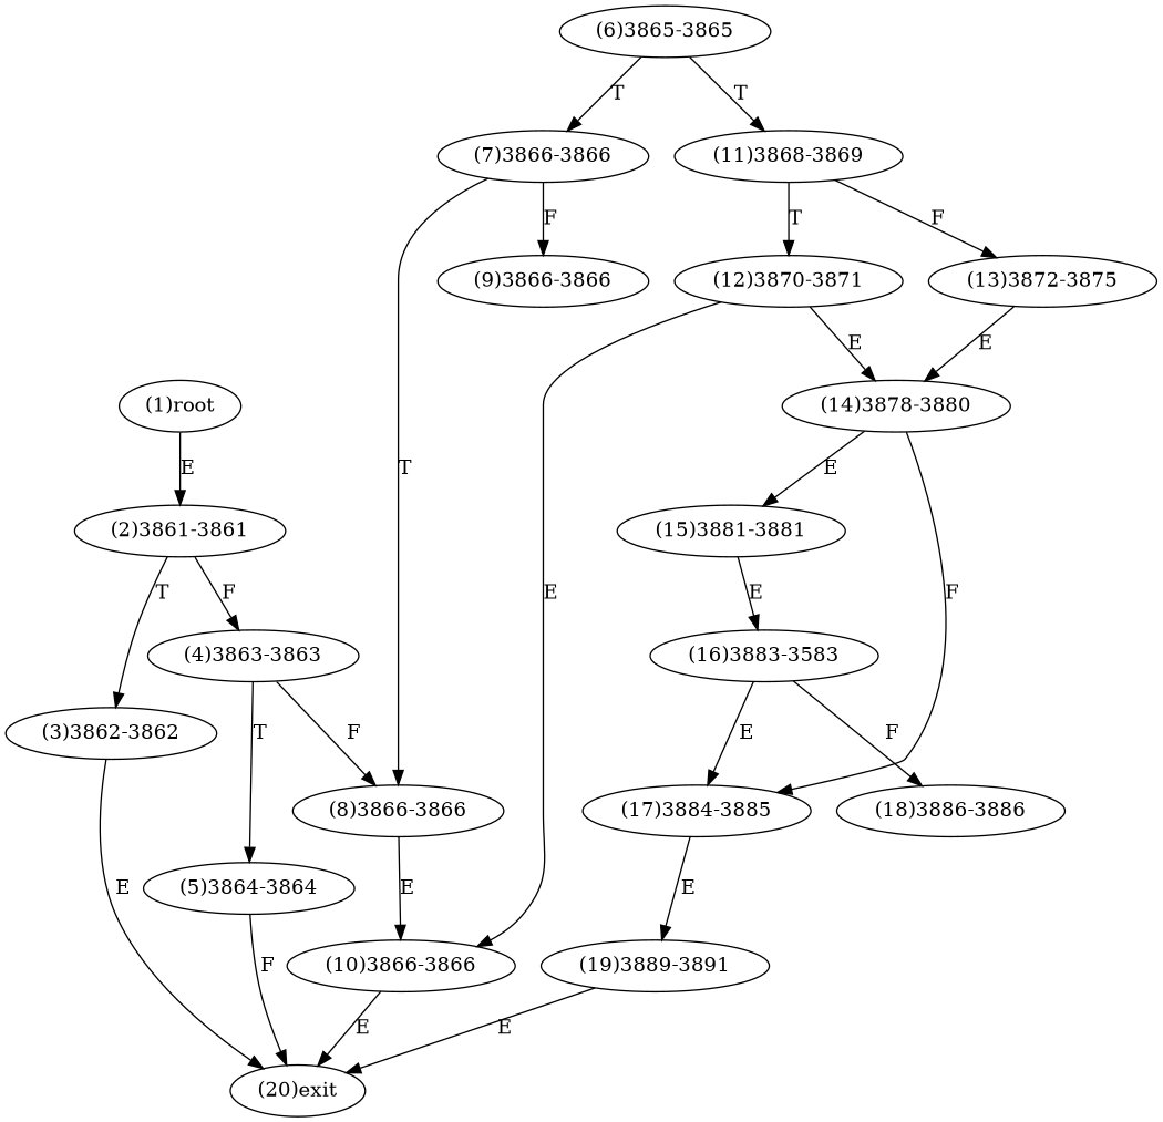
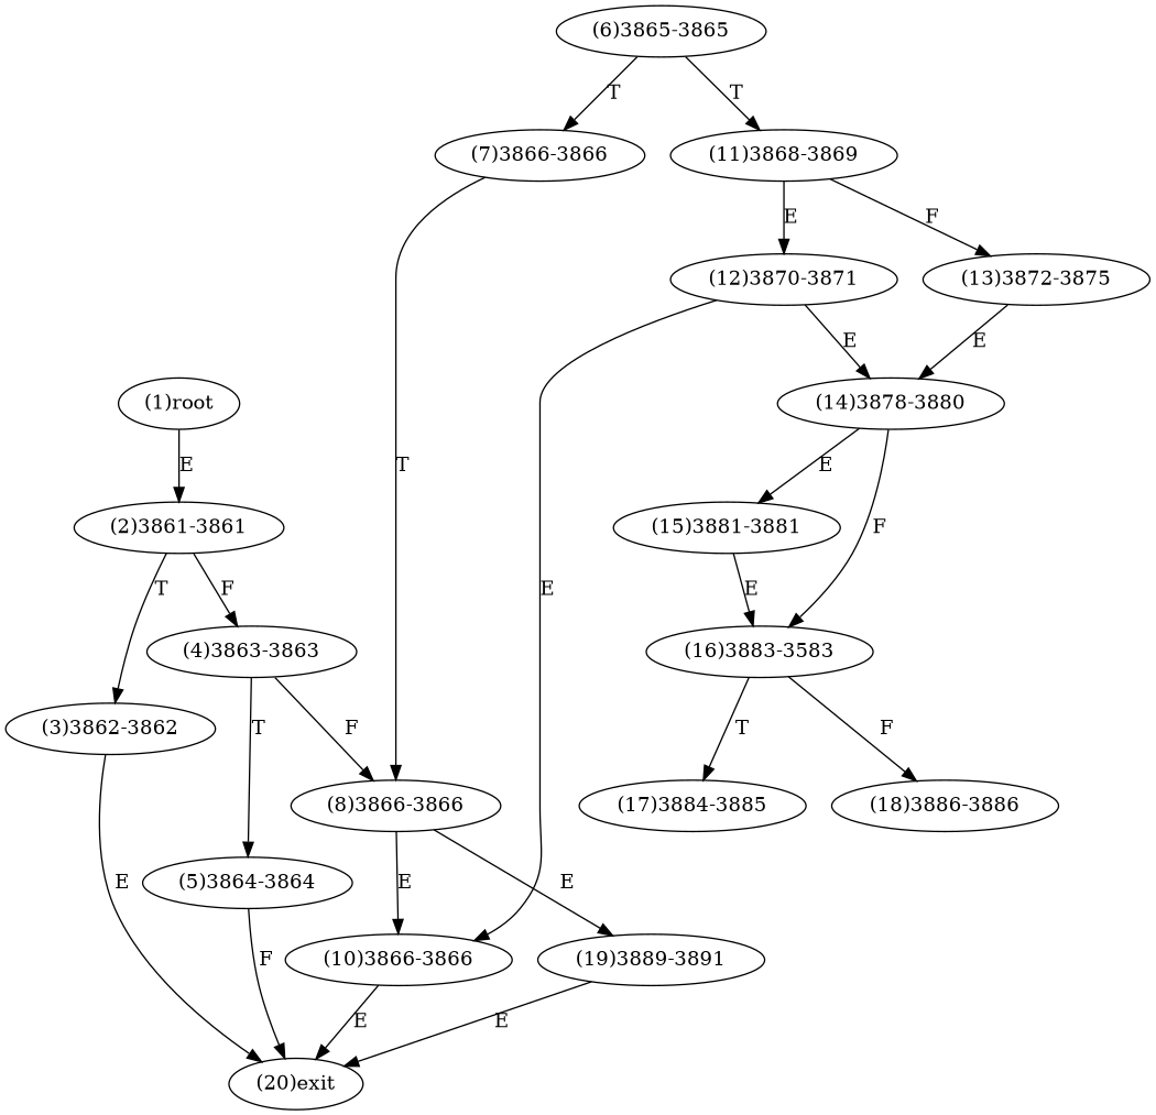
  digraph {
    n1 [label="(1)root"]
    n2 [label="(2)3861-3861"]
    n3 [label="(3)3862-3862"]
    n4 [label="(4)3863-3863"]
    n5 [label="(20)exit"]
    n6 [label="(5)3864-3864"]
    n7 [label="(8)3866-3866"]
    n8 [label="(6)3865-3865"]
    n9 [label="(7)3866-3866"]
    n10 [label="(11)3868-3869"]
-   n11 [label="(9)3866-3866"]
    n12 [label="(12)3870-3871"]
    n13 [label="(13)3872-3875"]
    n14 [label="(10)3866-3866"]
    n15 [label="(14)3878-3880"]
    n16 [label="(15)3881-3881"]
    n17 [label="(16)3883-3583"]
    n18 [label="(17)3884-3885"]
    n19 [label="(18)3886-3886"]
    n20 [label="(19)3889-3891"]
    n1 -> n2 [label=E]
    n2 -> n3 [label=T]
    n2 -> n4 [label=F]
    n3 -> n5 [label=E]
    n4 -> n6 [label=T]
    n4 -> n7 [label=F]
    n6 -> n5 [label=F]
    n7 -> n14 [label=E]
    n8 -> n9 [label=T]
    n8 -> n10 [label=T]
    n9 -> n7 [label=T]
-   n9 -> n11 [label=F]
-   n10 -> n12 [label=T]
+   n10 -> n12 [label=E]
    n10 -> n13 [label=F]
    n12 -> n14 [label=E]
    n12 -> n15 [label=E]
    n13 -> n15 [label=E]
    n14 -> n5 [label=E]
    n15 -> n16 [label=E]
-   n15 -> n18 [label=F]
+   n15 -> n17 [label=F]
    n16 -> n17 [label=E]
-   n17 -> n18 [label=E]
+   n17 -> n18 [label=T]
    n17 -> n19 [label=F]
-   n18 -> n20 [label=E]
+   n7 -> n20 [label=E]
    n20 -> n5 [label=E]
  }
